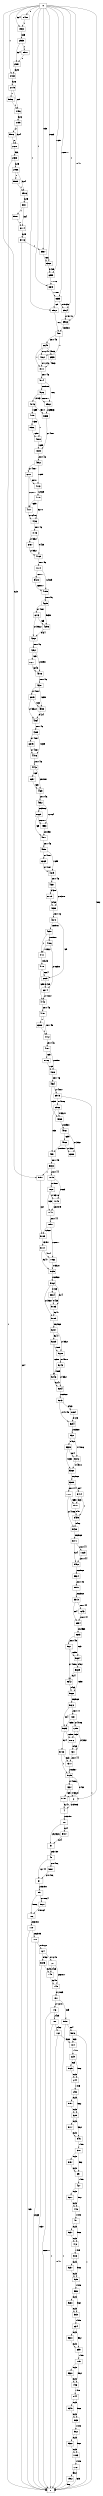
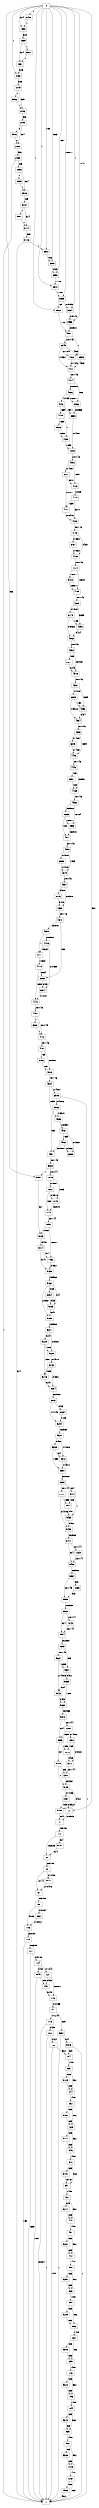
  digraph {
    rankdir=TB
    node [shape=rectangle]
    2
    4
    10
    31
    5787
    40
    61
    5807
    85
    106
    5827
    110
    111
    1
    124
    127
    5845
    145
    148
    151
    176
    5857
    180
    5876
    182
    184
    223
    244
    9125
    292
    325
    9157
    346
    9177
    370
    391
    9197
    427
    448
    9217
    451
    472
    9237
    508
    529
    9257
    559
    583
    9280
    634
    655
    9300
    775
    796
    9320
    844
    865
    9340
    982
    1003
    9360
    1267
    1982
    1983
    2565
    2597
    8511
    2763
    2775
    2796
    5896
    2799
    2820
    5916
    2838
    2866
    2906
    5955
    3081
    3114
    5987
    3116
    6567
    6568
    6599
    3964
    3966
    n88 [label=4981]
    4002
    6645
    4011
    6935
    4014
    4026
    8560
    4046
    6666
    4059
    4089
    4080
    8926
    4092
    4113
    6711
    4115
    4117
    4136
    4148
    4169
    6767
    4174
    4195
    9428
    4229
    4256
    6773
    4262
    4292
    4316
    8617
    4337
    4358
    6805
    4364
    4385
    4406
    6845
    4442
    4469
    8657
    4532
    4553
    8669
    4571
    4598
    4619
    6865
    4637
    4658
    8715
    4670
    4690
    6869
    4706
    4711
    6874
    4718
    4742
    4751
    4772
    6908
    4787
    4808
    8786
    4934
    4955
    6915
    4961
    6966
    4982
    6988
    4991
    5033
    5051
    7019
    5105
    7027
    7040
    5114
    7048
    5135
    7062
    5162
    5183
    5189
    8864
    5207
    5225
    5228
    5246
    5243
    5264
    5273
    5294
    8884
    5321
    5339
    5342
    5360
    5399
    5414
    7177
    5435
    8987
    5438
    5471
    5492
    7223
    5534
    5555
+   9065
    5573
    5594
    7243
    5603
    5621
    5624
    5642
    5639
    5660
    5672
    5693
    7281
    5708
    n215 [label=8876]
    7290
    5729
    7317
    7311
    5750
    7337
    6618
    6633
    8512
    7051
    8480
    0
    2 -> 4 [label=273903]
    4 -> 10 [label=283150]
    10 -> 31 [label=282326]
    10 -> 5787 [label=824]
    31 -> 40 [label=283150]
    5787 -> 31 [label=824]
    40 -> 61 [label=12744]
    40 -> 5807 [label=270406]
    61 -> 85 [label=283150]
    5807 -> 61 [label=270406]
    85 -> 106 [label=5086]
    85 -> 5827 [label=278064]
    106 -> 110 [label=283150]
    5827 -> 106 [label=278064]
    110 -> 111 [label=282385]
    110 -> 1 [label=765]
    111 -> 1 [label=2663]
    111 -> 124 [label=279722]
    124 -> 127 [label=271240]
    124 -> 5845 [label=8482]
    127 -> 145 [label=2423]
    127 -> 148 [label=268817]
    5845 -> 1 [label=7657]
    5845 -> 145 [label=825]
    145 -> 148 [label=3248]
    148 -> 151 [label=272065]
    151 -> 176 [label=271240]
    151 -> 5857 [label=825]
    176 -> 1 [label=268817]
    176 -> 180 [label=2423]
    5857 -> 1 [label=1]
    5857 -> 5876 [label=824]
    180 -> 1 [label=1]
    180 -> 182 [label=2422]
    5876 -> 1 [label=1]
    5876 -> 184 [label=823]
    182 -> 1 [label=1840]
    182 -> 184 [label=582]
    184 -> 223 [label=1405]
    223 -> 244 [label=582]
    223 -> 9125 [label=823]
    244 -> 292 [label=1405]
    9125 -> 244 [label=823]
    292 -> 325 [label=582]
    292 -> 9157 [label=823]
    325 -> 346 [label=582]
    325 -> 9177 [label=823]
    9157 -> 325 [label=823]
    346 -> 370 [label=1405]
    9177 -> 346 [label=823]
    370 -> 391 [label=582]
    370 -> 9197 [label=823]
    391 -> 427 [label=1405]
-   9197 -> 391 [label=823]
+   9197 -> 391 [label=13751]
    427 -> 448 [label=582]
    427 -> 9217 [label=823]
    448 -> 451 [label=1405]
    9217 -> 448 [label=823]
    451 -> 472 [label=582]
    451 -> 9237 [label=823]
    472 -> 508 [label=1405]
    9237 -> 472 [label=823]
    508 -> 529 [label=582]
    508 -> 9257 [label=823]
    529 -> 559 [label=1405]
    9257 -> 529 [label=823]
    559 -> 583 [label=582]
    559 -> 9280 [label=823]
    583 -> 634 [label=1405]
    9280 -> 583 [label=823]
    634 -> 655 [label=582]
    634 -> 9300 [label=823]
    655 -> 775 [label=1405]
    9300 -> 655 [label=823]
    775 -> 796 [label=582]
    775 -> 9320 [label=823]
    796 -> 844 [label=1405]
    9320 -> 796 [label=823]
    844 -> 865 [label=582]
    844 -> 9340 [label=823]
    865 -> 982 [label=1405]
    9340 -> 865 [label=823]
    982 -> 1003 [label=582]
    982 -> 9360 [label=823]
    1003 -> 1267 [label=1405]
    9360 -> 1003 [label=823]
    1267 -> 1 [label=823]
    1267 -> 1982 [label=582]
    1982 -> 1 [label=582]
    1983 -> 2565 [label=325]
    2565 -> 2597 [label=324]
    2565 -> 8511 [label=1]
    2597 -> 2763 [label=325]
    8511 -> 2597 [label=1]
    2763 -> 2775 [label=326]
    2775 -> 2796 [label=325]
    2775 -> 5896 [label=1]
    2796 -> 2799 [label=326]
    5896 -> 2796 [label=1]
    2799 -> 2820 [label=324]
    2799 -> 5916 [label=2]
    2820 -> 2838 [label=326]
    5916 -> 2820 [label=2]
    2838 -> 1 [label=1]
    2838 -> 2866 [label=325]
    2866 -> 2906 [label=324]
    2866 -> 5955 [label=1]
    2906 -> 3081 [label=325]
    5955 -> 2906 [label=1]
    3081 -> 3114 [label=324]
    3081 -> 5987 [label=1]
    3114 -> 3116 [label=325]
    5987 -> 3114 [label=1]
    3116 -> 1 [label=324]
    3116 -> 6567 [label=1]
    6567 -> 6568 [label=766]
    6568 -> 6599 [label=3429]
    6599 -> 6618 [label=11086]
    3964 -> 3966 [label=279140]
    3966 -> n88 [label=280980]
    n88 -> 4002 [label=1]
    n88 -> 6645 [label=281745]
    4002 -> 4011 [label=277242]
    6645 -> 4002 [label=277241]
-   6645 -> 4011 [label=1]
+   6645 -> 4011 [label=273321]
    6645 -> 6935 [label=4503]
    4011 -> 4014 [label=281746]
    6935 -> 4011 [label=4503]
    4014 -> 4026 [label=280980]
    4014 -> 8560 [label=766]
    4026 -> 8560 [label=268817]
    4026 -> 4046 [label=12163]
    8560 -> 6666 [label=269583]
    4046 -> 6666 [label=4504]
    4046 -> 4059 [label=7659]
    6666 -> 4089 [label=274087]
    4059 -> 4080 [label=1]
    4059 -> 8926 [label=7658]
    4089 -> 4092 [label=281746]
    4080 -> 4089 [label=7659]
    8926 -> 4080 [label=7658]
    4092 -> 4113 [label=7659]
    4092 -> 6711 [label=274087]
    4113 -> 4115 [label=12929]
    6711 -> 4113 [label=5270]
    6711 -> 4117 [label=268817]
    4115 -> 4117 [label=7659]
    4115 -> 4136 [label=5270]
    4117 -> 4136 [label=276476]
    4136 -> 4148 [label=281746]
    4148 -> 4169 [label=8425]
    4148 -> 6767 [label=273321]
    4169 -> 4174 [label=281746]
    6767 -> 4169 [label=273321]
    4174 -> 4195 [label=12929]
    4174 -> 9428 [label=268817]
    4195 -> 4229 [label=281746]
    9428 -> 4195 [label=268817]
    4229 -> 4256 [label=5659]
    4229 -> 6773 [label=274087]
    4256 -> 4262 [label=8424]
    6773 -> 4256 [label=765]
    6773 -> 4262 [label=273322]
    4262 -> 4292 [label=281746]
    4292 -> 4316 [label=280981]
    4292 -> 8617 [label=765]
    4316 -> 4337 [label=281746]
    8617 -> 4316 [label=3248]
    4337 -> 4358 [label=7659]
    4337 -> 6805 [label=274087]
    4358 -> 4364 [label=8424]
    6805 -> 4358 [label=765]
    6805 -> 4364 [label=273322]
    4364 -> 4385 [label=281746]
    4385 -> 4406 [label=7659]
    4385 -> 6845 [label=274087]
    4406 -> 4442 [label=281746]
    6845 -> 4406 [label=274087]
    4442 -> 4469 [label=280981]
    4442 -> 8657 [label=765]
    4469 -> 4532 [label=281746]
    8657 -> 4469 [label=765]
    4532 -> 4553 [label=12164]
    4532 -> 8669 [label=269582]
    4553 -> 4571 [label=280981]
    8669 -> 4553 [label=268817]
    8669 -> 4571 [label=765]
    4571 -> 4598 [label=281746]
    4598 -> 4619 [label=7659]
    4598 -> 6865 [label=274087]
    4619 -> 4637 [label=281746]
    6865 -> 4619 [label=274087]
    4637 -> 4658 [label=278318]
    4637 -> 8715 [label=3428]
    4658 -> 4670 [label=281746]
    8715 -> 4658 [label=3428]
    4670 -> 4690 [label=280981]
    4670 -> 6869 [label=765]
    4690 -> 4706 [label=280980]
    4690 -> 4711 [label=1]
    6869 -> 6874 [label=3429]
    4706 -> 4711 [label=10322]
    4706 -> 6874 [label=270658]
    4711 -> 4718 [label=10323]
    6874 -> 4742 [label=274087]
    4718 -> 6869 [label=2664]
    4718 -> 4742 [label=7659]
    4742 -> 4751 [label=281746]
    4751 -> 4772 [label=281745]
    4751 -> 6908 [label=1]
    4772 -> 4787 [label=281746]
    6908 -> 4772 [label=1]
    4787 -> 4808 [label=280981]
    4787 -> 8786 [label=765]
    4808 -> 4934 [label=281746]
    8786 -> 4808 [label=765]
    4934 -> 4955 [label=7659]
    4934 -> 6915 [label=274087]
    4955 -> 4961 [label=280980]
    6915 -> 1 [label=1]
    6915 -> 6966 [label=274086]
    4961 -> 4982 [label=7659]
    4961 -> 6988 [label=273321]
    6966 -> 4955 [label=273321]
    6966 -> 4991 [label=765]
    4982 -> 6988 [label=273321]
    4982 -> 4991 [label=280980]
    4991 -> 5033 [label=281745]
    5033 -> 5051 [label=1]
    5033 -> 7019 [label=281744]
    5051 -> 5105 [label=824]
    7019 -> 7027 [label=279081]
    7019 -> 7040 [label=2663]
    5105 -> 5114 [label=13751]
    7027 -> 7040 [label=278316]
    7027 -> 7048 [label=765]
    7040 -> 7048 [label=280979]
    5114 -> 5135 [label=9247]
    5114 -> 7062 [label=4504]
    7048 -> 7051 [label=281744]
    5135 -> 5162 [label=282568]
    7062 -> 5135 [label=273321]
    5162 -> 5183 [label=824]
    5162 -> 5189 [label=273321]
    5162 -> 8864 [label=8423]
    5183 -> 5189 [label=9247]
    5189 -> 5207 [label=282568]
    8864 -> 5183 [label=8423]
    5207 -> 5225 [label=9247]
    5207 -> 5228 [label=273321]
    5225 -> 5228 [label=1589]
    5225 -> 5246 [label=7658]
    5228 -> 5243 [label=274910]
    5246 -> 5264 [label=9247]
    5243 -> 5246 [label=1589]
    5243 -> 5264 [label=273321]
    5264 -> 5273 [label=282568]
    5273 -> 5294 [label=274145]
    5273 -> 8884 [label=8423]
    5294 -> 5321 [label=282568]
    8884 -> 5294 [label=8423]
    5321 -> 5339 [label=8482]
    5321 -> 5342 [label=274086]
    5339 -> 5342 [label=824]
    5339 -> 5360 [label=7658]
    5342 -> 5360 [label=274910]
    5360 -> 5399 [label=282568]
    5399 -> 5414 [label=824]
    5399 -> 7177 [label=281744]
    5414 -> 5435 [label=1]
    5414 -> 8987 [label=823]
    7177 -> 8987 [label=7658]
    7177 -> 5438 [label=274086]
    5435 -> 5438 [label=8482]
    8987 -> 5435 [label=8481]
    5438 -> 5471 [label=282568]
    5471 -> 5492 [label=824]
    5471 -> 7223 [label=281744]
    5492 -> 5534 [label=282568]
    7223 -> 5492 [label=281744]
    5534 -> 5555 [label=281745]
+   5534 -> 9065 [label=823]
    5555 -> 5573 [label=282568]
+   9065 -> 5555 [label=823]
    5573 -> 5594 [label=824]
    5573 -> 7243 [label=281744]
    5594 -> 5603 [label=282568]
    7243 -> 5594 [label=281744]
    5603 -> 5621 [label=281745]
    5603 -> 5624 [label=823]
    5621 -> 5624 [label=7659]
    5621 -> 5642 [label=274086]
    5624 -> 5639 [label=8482]
    5642 -> 5660 [label=2423]
    5639 -> 5642 [label=824]
    5639 -> 5660 [label=7658]
    5660 -> 5672 [label=282568]
    5672 -> 5693 [label=824]
    5672 -> 7281 [label=281744]
    5693 -> 5708 [label=824]
    5693 -> n215 [label=7658]
    7281 -> 5693 [label=7658]
    7281 -> 7290 [label=274086]
    5708 -> 5729 [label=1]
    5708 -> 7317 [label=823]
    n215 -> 7311 [label=8423]
    7290 -> n215 [label=765]
    7290 -> 7311 [label=273321]
    5729 -> 5750 [label=8482]
    5729 -> 7337 [label=274086]
    7317 -> 5729 [label=282567]
    7311 -> 7317 [label=281744]
    5750 -> 4 [label=9247]
    7337 -> 2 [label=273321]
    7337 -> 5750 [label=765]
    6618 -> 6633 [label=11087]
    6633 -> 3964 [label=279139]
    6633 -> 8512 [label=765]
    8512 -> n88 [label=766]
    7051 -> 5105 [label=12927]
    7051 -> 7062 [label=268817]
    8480 -> 1983 [label=1]
    0 -> 2 [label=582]
    0 -> 1983 [label=324]
    0 -> 2763 [label=1]
    0 -> 6567 [label=765]
    0 -> 6568 [label=2663]
    0 -> 6599 [label=7657]
    0 -> 3964 [label=1]
    0 -> 3966 [label=1840]
    0 -> 5051 [label=823]
    0 -> 6618 [label=1]
    0 -> 6633 [label=268817]
    0 -> 8512 [label=1]
    0 -> 8480 [label=1]
  }
